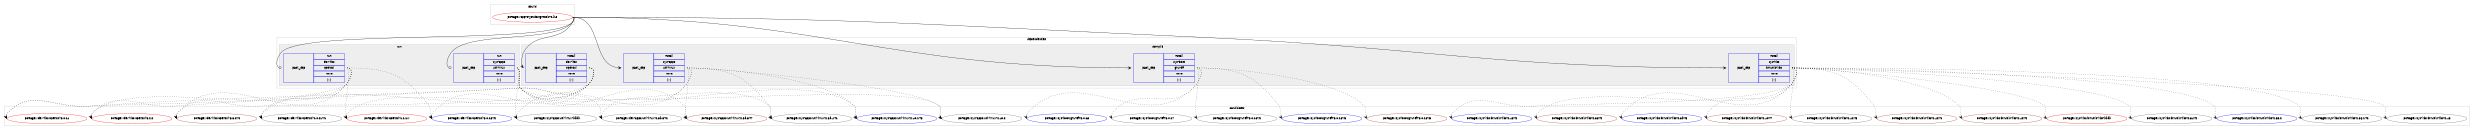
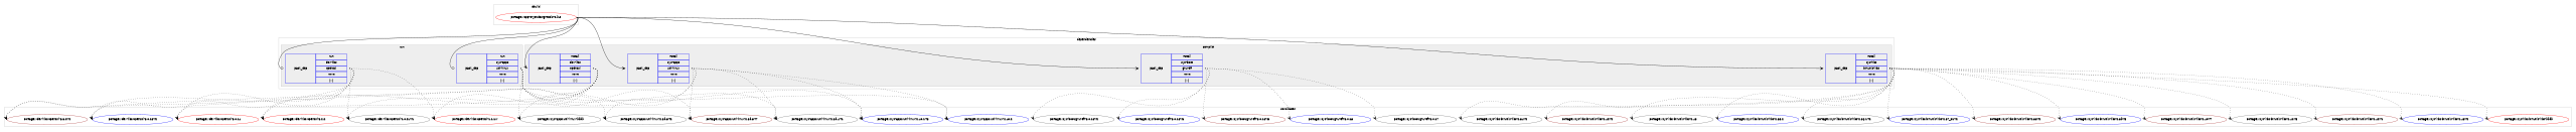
  digraph {
    compound=true
    concentrate=true
    fontname=Helvetica
    fontsize=10
    newrank=true
    rankdir=TB
    ranksep=1.5
    node [color=blue fontname=Helvetica fontsize=10]
    edge [arrowhead=vee headport=w style=dotted tailport=e weight=100]
    n1 [color=red label="portage://app-crypt/sbsigntools-0.9.5" width=4]
    n2 [label=<<TABLE BORDER="0" CELLBORDER="1" CELLSPACING="0" CELLPADDING="4" WIDTH="220"><TR><TD ROWSPAN="6" CELLPADDING="30">pack_dep</TD></TR><TR><TD WIDTH="110">install</TD></TR><TR><TD>dev-libs</TD></TR><TR><TD>openssl</TD></TR><TR><TD>none</TD></TR><TR><TD>[,,]</TD></TR></TABLE>> shape=none]
    n3 [label=<<TABLE BORDER="0" CELLBORDER="1" CELLSPACING="0" CELLPADDING="4" WIDTH="220"><TR><TD ROWSPAN="6" CELLPADDING="30">pack_dep</TD></TR><TR><TD WIDTH="110">install</TD></TR><TR><TD>sys-apps</TD></TR><TR><TD>util-linux</TD></TR><TR><TD>none</TD></TR><TR><TD>[,,]</TD></TR></TABLE>> shape=none]
    n4 [label=<<TABLE BORDER="0" CELLBORDER="1" CELLSPACING="0" CELLPADDING="4" WIDTH="220"><TR><TD ROWSPAN="6" CELLPADDING="30">pack_dep</TD></TR><TR><TD WIDTH="110">install</TD></TR><TR><TD>sys-boot</TD></TR><TR><TD>gnu-efi</TD></TR><TR><TD>none</TD></TR><TR><TD>[,,]</TD></TR></TABLE>> shape=none]
    n5 [label=<<TABLE BORDER="0" CELLBORDER="1" CELLSPACING="0" CELLPADDING="4" WIDTH="220"><TR><TD ROWSPAN="6" CELLPADDING="30">pack_dep</TD></TR><TR><TD WIDTH="110">install</TD></TR><TR><TD>sys-libs</TD></TR><TR><TD>binutils-libs</TD></TR><TR><TD>none</TD></TR><TR><TD>[,,]</TD></TR></TABLE>> shape=none]
    n6 [label=<<TABLE BORDER="0" CELLBORDER="1" CELLSPACING="0" CELLPADDING="4" WIDTH="220"><TR><TD ROWSPAN="6" CELLPADDING="30">pack_dep</TD></TR><TR><TD WIDTH="110">run</TD></TR><TR><TD>dev-libs</TD></TR><TR><TD>openssl</TD></TR><TR><TD>none</TD></TR><TR><TD>[,,]</TD></TR></TABLE>> shape=none]
    n7 [label=<<TABLE BORDER="0" CELLBORDER="1" CELLSPACING="0" CELLPADDING="4" WIDTH="220"><TR><TD ROWSPAN="6" CELLPADDING="30">pack_dep</TD></TR><TR><TD WIDTH="110">run</TD></TR><TR><TD>sys-apps</TD></TR><TR><TD>util-linux</TD></TR><TR><TD>none</TD></TR><TR><TD>[,,]</TD></TR></TABLE>> shape=none]
    n8 [color=brown label="portage://dev-libs/openssl-3.3.1-r2" width=4]
    n9 [color=red label="portage://dev-libs/openssl-3.2.2" width=4]
    n10 [color=red label="portage://dev-libs/openssl-3.0.14" width=4]
    n11 [label="portage://dev-libs/openssl-3.0.13-r2" width=4]
    n12 [color=red label="portage://dev-libs/openssl-1.1.1w" width=4]
    n13 [color=gray40 label="portage://dev-libs/openssl-1.0.2u-r1" width=4]
    n14 [color=gray40 label="portage://sys-apps/util-linux-9999" width=4]
-   n15 [color=gray40 label="portage://sys-apps/util-linux-2.40.2" width=4]
+   n15 [label="portage://sys-apps/util-linux-2.40.2" width=4]
    n16 [label="portage://sys-apps/util-linux-2.40.1-r3" width=4]
    n17 [color=gray40 label="portage://sys-apps/util-linux-2.39.4-r1" width=4]
    n18 [color=brown label="portage://sys-apps/util-linux-2.39.3-r7" width=4]
-   n19 [color=gray40 label="portage://dev-apps/util-linux-2.39.3-r2" width=4]
+   n19 [color=gray40 label="portage://sys-apps/util-linux-2.39.3-r2" width=4]
    n20 [color=brown label="portage://sys-boot/gnu-efi-3.0.18-r5" width=4]
    n21 [label="portage://sys-boot/gnu-efi-3.0.18-r3" width=4]
    n22 [color=gray40 label="portage://sys-boot/gnu-efi-3.0.18-r2" width=4]
    n23 [color=gray40 label="portage://sys-boot/gnu-efi-3.0.17" width=4]
    n24 [label="portage://sys-boot/gnu-efi-3.0.15" width=4]
    n25 [color=red label="portage://sys-libs/binutils-libs-9999" width=4]
    n26 [label="portage://sys-libs/binutils-libs-2.43-r2" width=4]
    n27 [color=gray40 label="portage://sys-libs/binutils-libs-2.43" width=4]
    n28 [color=brown label="portage://sys-libs/binutils-libs-2.42-r2" width=4]
    n29 [color=brown label="portage://sys-libs/binutils-libs-2.42-r1" width=4]
    n30 [color=gray40 label="portage://sys-libs/binutils-libs-2.41-r5" width=4]
    n31 [color=brown label="portage://sys-libs/binutils-libs-2.40-r7" width=4]
    n32 [label="portage://sys-libs/binutils-libs-2.39-r5" width=4]
    n33 [color=brown label="portage://sys-libs/binutils-libs-2.38-r2" width=4]
+   n34 [label="portage://sys-libs/binutils-libs-2.37_p1-r2" width=4]
    n35 [color=gray40 label="portage://sys-libs/binutils-libs-2.36.1-r2" width=4]
    n36 [label="portage://sys-libs/binutils-libs-2.35.2" width=4]
    n37 [color=gray40 label="portage://sys-libs/binutils-libs-2.34-r2" width=4]
    subgraph cluster_1 {
      color=gray
      label=<<i>ebuild</i>>
      n1
    }
    subgraph cluster_2 {
      color=gray
      label=<<i>dependencies</i>>
      subgraph cluster_3 {
        color=gray
        fillcolor="#eeeeee"
        label=<<i>compile</i>>
        style=filled
        subgraph sub_4 {
          color=gray
          fillcolor="#eeeeee"
          label=<<i>compile</i>>
          style=filled
          n2
        }
        subgraph sub_5 {
          color=gray
          fillcolor="#eeeeee"
          label=<<i>compile</i>>
          style=filled
          n3
        }
        subgraph sub_6 {
          color=gray
          fillcolor="#eeeeee"
          label=<<i>compile</i>>
          style=filled
          n4
        }
        subgraph sub_7 {
          color=gray
          fillcolor="#eeeeee"
          label=<<i>compile</i>>
          style=filled
          n5
        }
      }
      subgraph cluster_8 {
        color=gray
        fillcolor="#eeeeee"
        label=<<i>compile and run</i>>
        style=filled
      }
      subgraph cluster_9 {
        color=gray
        fillcolor="#eeeeee"
        label=<<i>run</i>>
        style=filled
        subgraph sub_10 {
          color=gray
          fillcolor="#eeeeee"
          label=<<i>run</i>>
          style=filled
          n6
        }
        subgraph sub_11 {
          color=gray
          fillcolor="#eeeeee"
          label=<<i>run</i>>
          style=filled
          n7
        }
      }
    }
    subgraph cluster_12 {
      color=gray
      label=<<i>candidates</i>>
      rank=same
      subgraph sub_13 {
        color=black
        label=<<i>candidates</i>>
        nodesep=1
        rank=same
        n8
        n9
        n10
        n11
        n12
        n13
      }
      subgraph sub_14 {
        color=black
        label=<<i>candidates</i>>
        nodesep=1
        rank=same
        n14
        n15
        n16
        n17
        n18
        n19
      }
      subgraph sub_15 {
        color=black
        label=<<i>candidates</i>>
        nodesep=1
        rank=same
        n20
        n21
        n22
        n23
        n24
      }
      subgraph sub_16 {
        color=black
        label=<<i>candidates</i>>
        nodesep=1
        rank=same
        n25
        n26
        n27
        n28
        n29
        n30
        n31
        n32
        n33
+       n34
        n35
        n36
        n37
      }
      subgraph sub_17 {
        color=black
        label=<<i>candidates</i>>
        nodesep=1
        rank=same
        n8
        n9
        n10
        n11
        n12
        n13
      }
      subgraph sub_18 {
        color=black
        label=<<i>candidates</i>>
        nodesep=1
        rank=same
        n14
        n15
        n16
        n17
        n18
        n19
      }
    }
    n1 -> n2 [style=solid weight=20]
    n1 -> n3 [style=solid weight=20]
    n1 -> n4 [style=solid weight=20]
    n1 -> n5 [style=solid weight=20]
    n1 -> n6 [arrowhead=odot style=solid weight=20]
    n1 -> n7 [arrowhead=odot style=solid weight=20]
    n2 -> n8
    n2 -> n9
    n2 -> n10
    n2 -> n11
    n2 -> n12
    n2 -> n13
    n3 -> n14
    n3 -> n15
    n3 -> n16
    n3 -> n17
    n3 -> n18
    n3 -> n19
    n4 -> n20
    n4 -> n21
    n4 -> n22
    n4 -> n23
    n4 -> n24
    n5 -> n25
    n5 -> n26
    n5 -> n27
    n5 -> n28
    n5 -> n29
    n5 -> n30
    n5 -> n31
    n5 -> n32
    n5 -> n33
+   n5 -> n34
    n5 -> n35
    n5 -> n36
    n5 -> n37
    n6 -> n8
    n6 -> n9
    n6 -> n10
    n6 -> n11
    n6 -> n12
    n6 -> n13
    n7 -> n14
    n7 -> n15
    n7 -> n16
    n7 -> n17
    n7 -> n18
    n7 -> n19
  }
